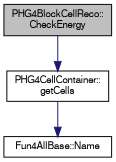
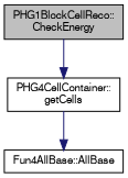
  digraph {
    rankdir=TB
    node [color=black fontname=FreeSans fontsize=10 shape=record]
    edge [color=midnightblue fontname=FreeSans fontsize=10 labelfontname=FreeSans labelfontsize=10 style=solid]
-   n1 [fillcolor=grey75 fontcolor=black height=0.2 label="PHG4BlockCellReco::\lCheckEnergy" style=filled width=0.4]
+   n1 [fillcolor=grey75 fontcolor=black height=0.2 label="PHG1BlockCellReco::\lCheckEnergy" style=filled width=0.4]
    n2 [height=0.2 label="PHG4CellContainer::\lgetCells" width=0.4]
-   n3 [height=0.2 label="Fun4AllBase::Name" width=0.4]
+   n3 [height=0.2 label="Fun4AllBase::AllBase" width=0.4]
    n1 -> n2
    n2 -> n3
  }
